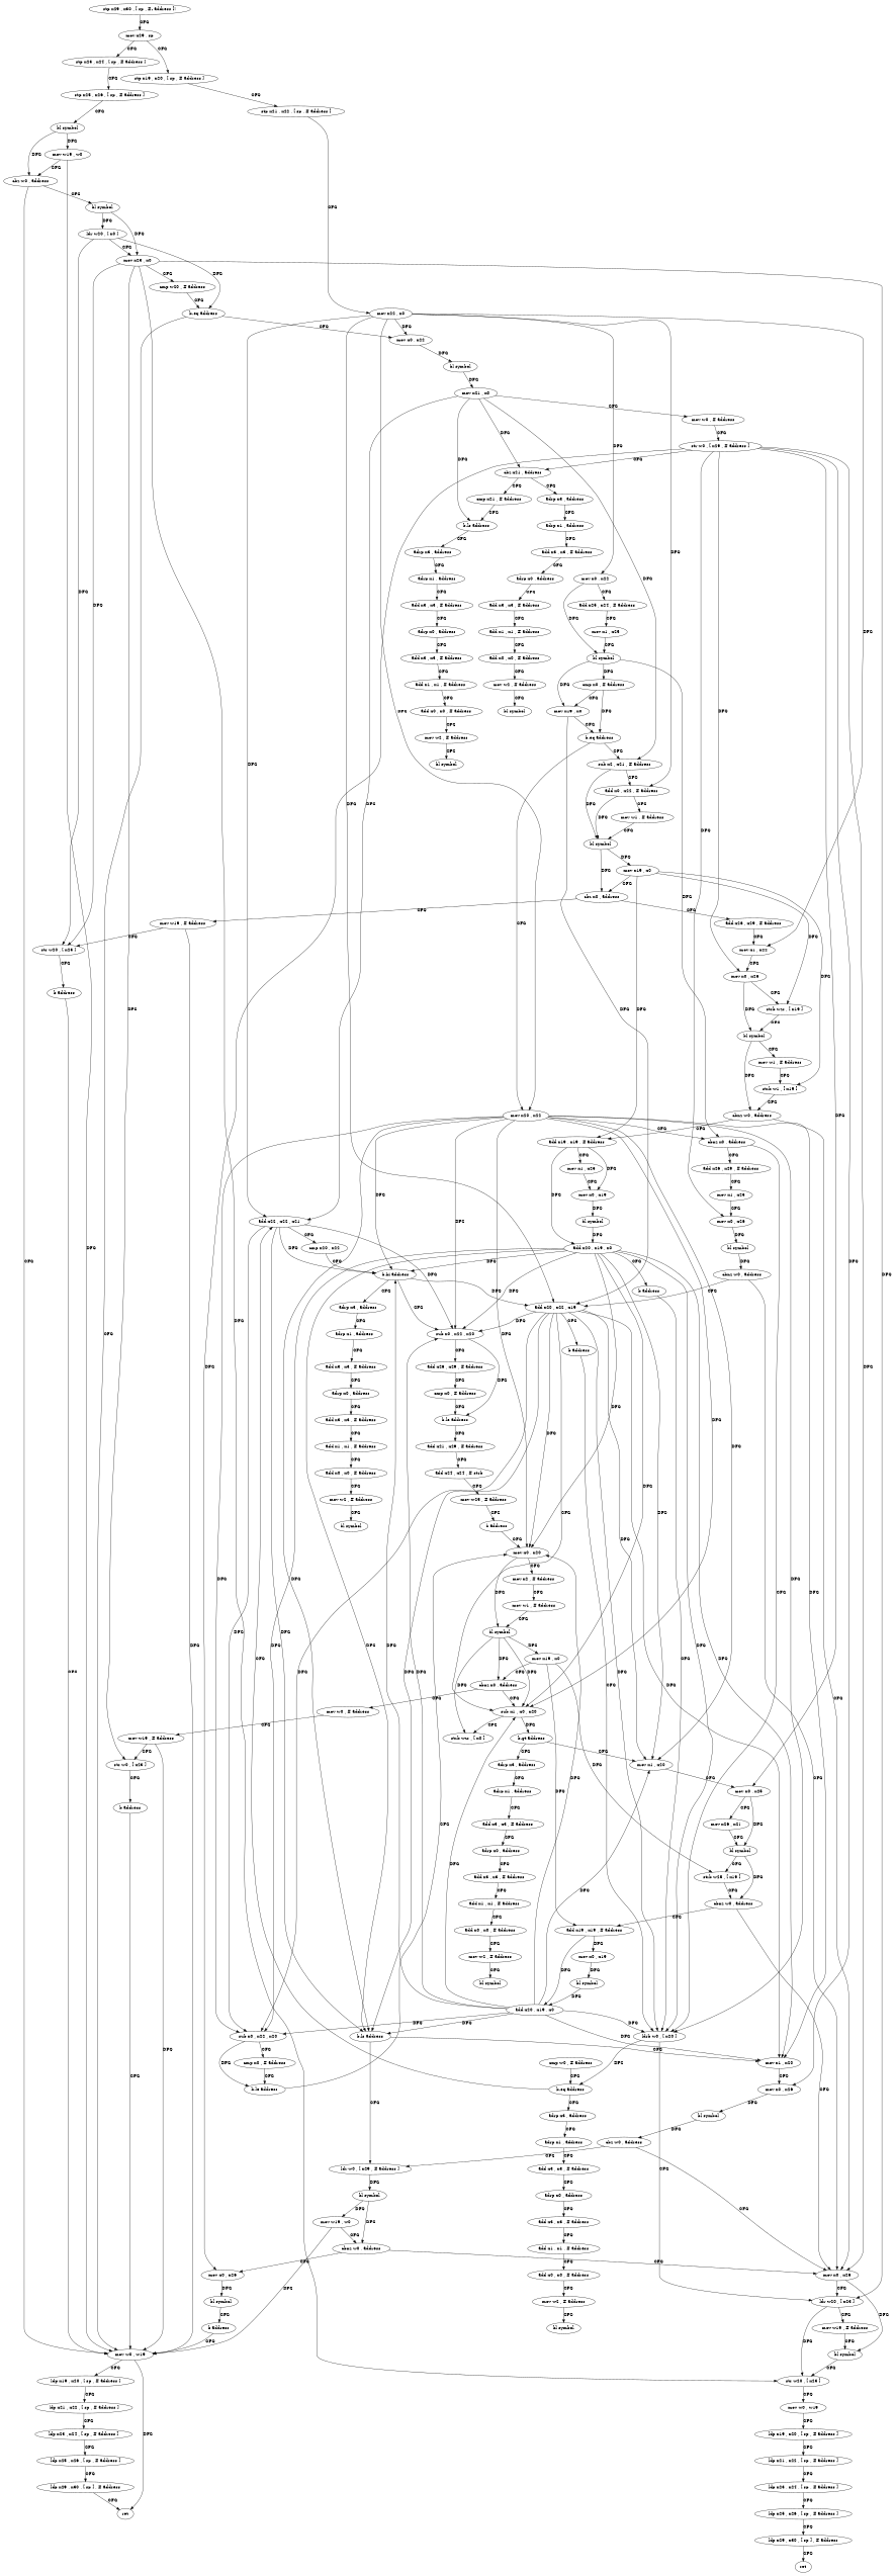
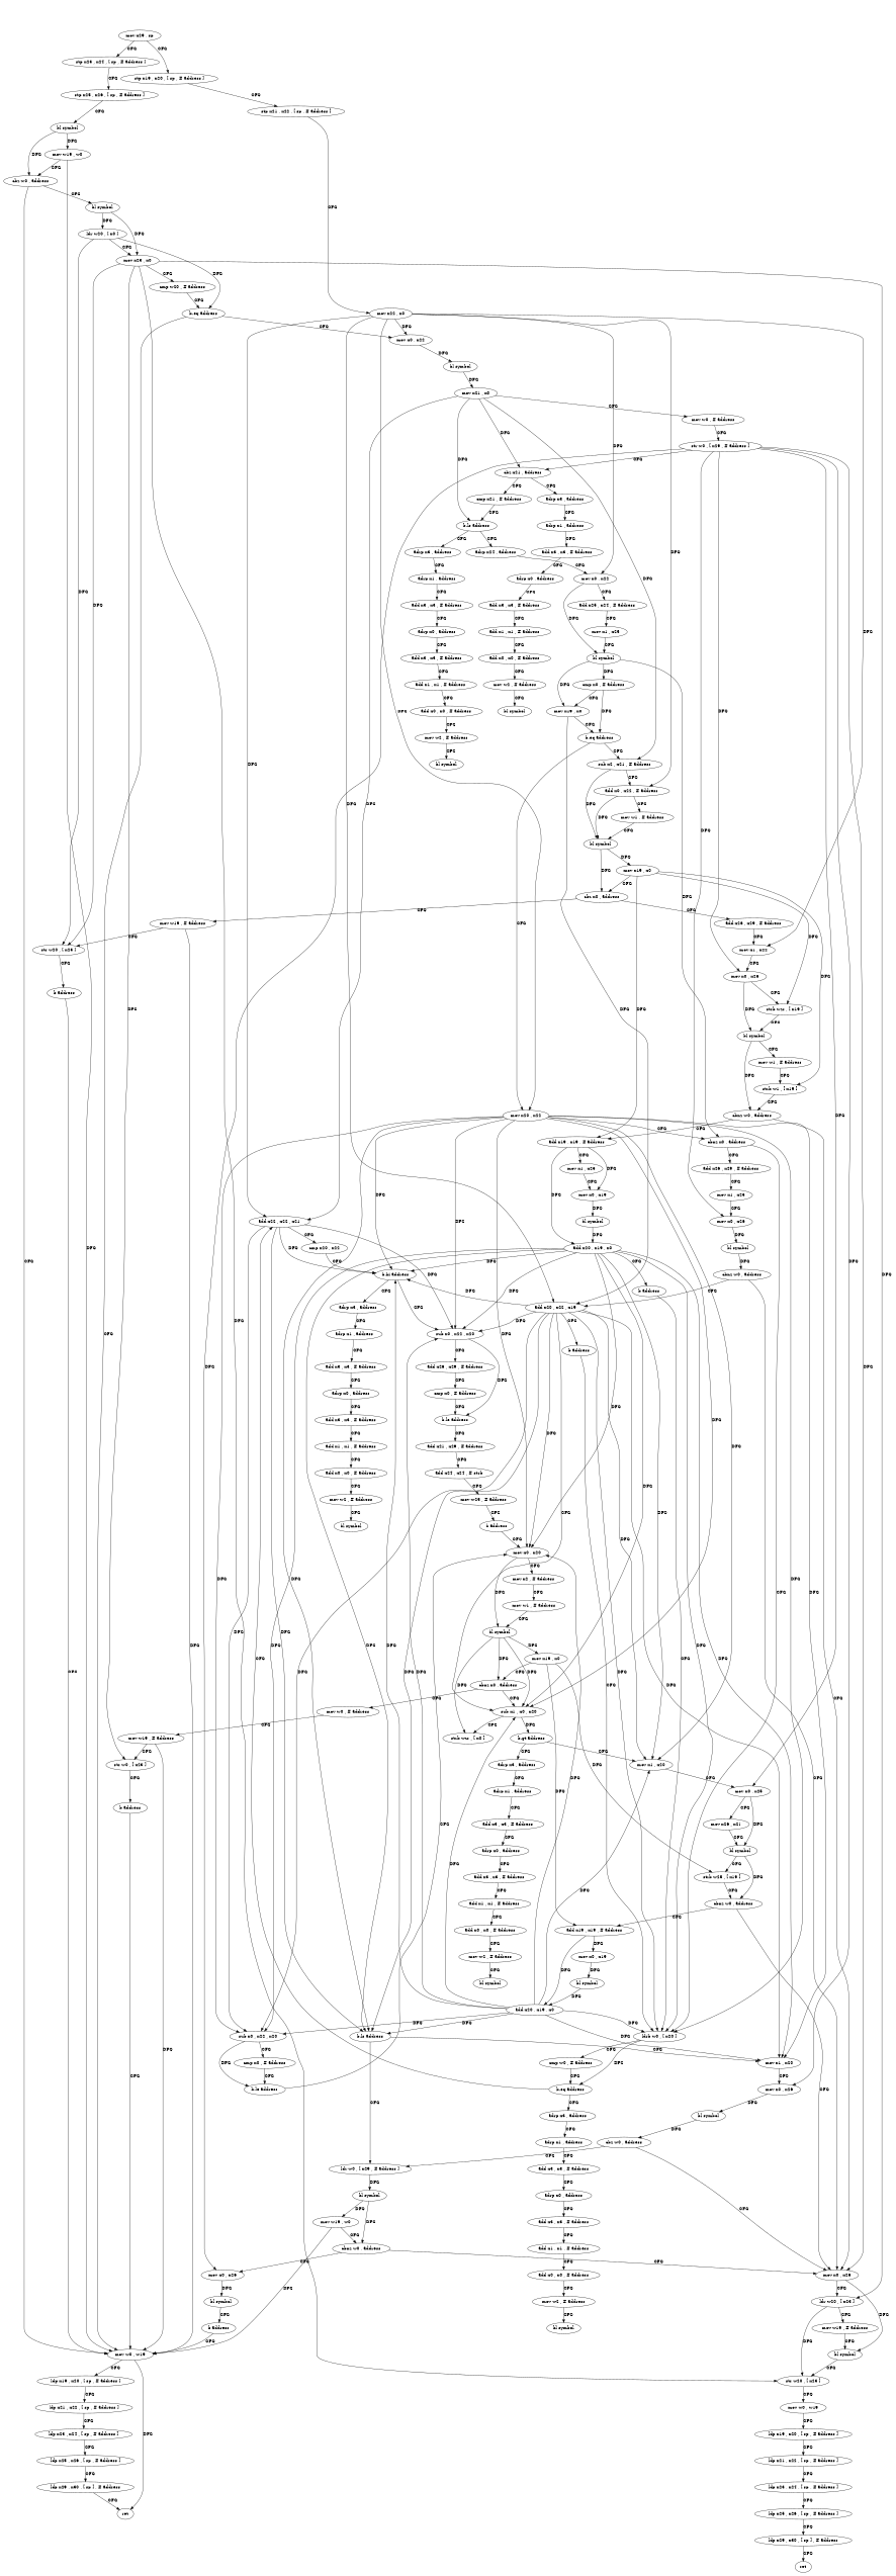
  digraph {
-   n1 [label="stp x29 , x30 , [ sp , #- address ]!"]
    n2 [label="mov x29 , sp"]
    n3 [label="stp x19 , x20 , [ sp , # address ]"]
    n4 [label="stp x23 , x24 , [ sp , # address ]"]
    n5 [label="stp x21 , x22 , [ sp , # address ]"]
    n6 [label="mov x22 , x0"]
    n7 [label="mov x0 , x22"]
    n8 [label="mov x0 , x22"]
    n9 [label="mov x20 , x22"]
    n10 [label="add x0 , x22 , # address"]
    n11 [label="mov x1 , x22"]
    n12 [label="add x20 , x22 , x19"]
    n13 [label="add x22 , x22 , x21"]
    n14 [label="stp x25 , x26 , [ sp , # address ]"]
    n15 [label="bl symbol"]
    n16 [label="add x25 , x24 , # address"]
    n17 [label="bl symbol"]
    n18 [label="cbnz x0 , address"]
    n19 [label="ldrb w0 , [ x20 ]"]
    n20 [label="b.hi address"]
    n21 [label="sub x0 , x22 , x20"]
    n22 [label="b.ls address"]
    n23 [label="mov x1 , x20"]
    n24 [label="mov x0 , x20"]
    n25 [label="sub x1 , x0 , x20"]
    n26 [label="mov x1 , x20"]
    n27 [label="sub x0 , x22 , x20"]
    n28 [label="bl symbol"]
    n29 [label="mov w1 , # address"]
    n30 [label="mov x0 , x26"]
    n31 [label="b address"]
    n32 [label="cmp x20 , x22"]
    n33 [label="bl symbol"]
    n34 [label="mov w19 , w0"]
    n35 [label="cbz w0 , address"]
    n36 [label="mov w0 , w19"]
    n37 [label="bl symbol"]
    n38 [label="ldp x19 , x20 , [ sp , # address ]"]
    n39 [label=ret]
    n40 [label="ldr w20 , [ x0 ]"]
    n41 [label="mov x23 , x0"]
    n42 [label="ldp x21 , x22 , [ sp , # address ]"]
    n43 [label="b.eq address"]
    n44 [label="str w20 , [ x23 ]"]
    n45 [label="cmp w20 , # address"]
    n46 [label="ldr w20 , [ x23 ]"]
    n47 [label="str w20 , [ x23 ]"]
    n48 [label="str w0 , [ x23 ]"]
    n49 [label="ldp x23 , x24 , [ sp , # address ]"]
    n50 [label="ldp x25 , x26 , [ sp , # address ]"]
    n51 [label="ldp x29 , x30 , [ sp ] , # address"]
    n52 [label="b address"]
    n53 [label="mov w19 , # address"]
    n54 [label="mov w0 , w19"]
    n55 [label="b address"]
    n56 [label="mov x21 , x0"]
    n57 [label="mov w0 , # address"]
    n58 [label="cbz x21 , address"]
    n59 [label="b.ls address"]
    n60 [label="sub x2 , x21 , # address"]
    n61 [label="str w0 , [ x29 , # address ]"]
    n62 [label="adrp x3 , address"]
    n63 [label="cmp x21 , # address"]
    n64 [label="adrp x3 , address"]
+   n65 [label="adrp x24 , address"]
    n66 [label="mov x0 , x26"]
    n67 [label="mov x0 , x26"]
    n68 [label="mov x0 , x26"]
    n69 [label="mov x0 , x26"]
    n70 [label="mov x0 , x25"]
    n71 [label="strb wzr , [ x19 ]"]
    n72 [label="bl symbol"]
    n73 [label="bl symbol"]
    n74 [label="bl symbol"]
    n75 [label="ldr w0 , [ x29 , # address ]"]
    n76 [label="bl symbol"]
    n77 [label="bl symbol"]
    n78 [label="bl symbol"]
    n79 [label="mov x26 , x21"]
    n80 [label="bl symbol"]
    n81 [label="adrp x1 , address"]
    n82 [label="add x3 , x3 , # address"]
    n83 [label="adrp x0 , address"]
    n84 [label="add x3 , x3 , # address"]
    n85 [label="add x1 , x1 , # address"]
    n86 [label="add x0 , x0 , # address"]
    n87 [label="mov w2 , # address"]
    n88 [label="bl symbol"]
    n89 [label="adrp x1 , address"]
    n90 [label="add x3 , x3 , # address"]
    n91 [label="adrp x0 , address"]
    n92 [label="add x3 , x3 , # address"]
    n93 [label="add x1 , x1 , # address"]
    n94 [label="add x0 , x0 , # address"]
    n95 [label="mov w2 , # address"]
    n96 [label="bl symbol"]
    n97 [label="mov x1 , x25"]
    n98 [label="cmp x0 , # address"]
    n99 [label="mov x19 , x0"]
    n100 [label="b.eq address"]
    n101 [label="add x26 , x29 , # address"]
    n102 [label="mov x19 , x0"]
    n103 [label="cbz x0 , address"]
    n104 [label="cmp w0 , # address"]
    n105 [label="b.eq address"]
    n106 [label="adrp x3 , address"]
    n107 [label="add x26 , x29 , # address"]
    n108 [label="b.le address"]
    n109 [label="mov x2 , # address"]
    n110 [label="bl symbol"]
    n111 [label="strb wzr , [ x0 ]"]
    n112 [label="b.gt address"]
    n113 [label="cmp x0 , # address"]
    n114 [label="b.le address"]
    n115 [label="strb w1 , [ x19 ]"]
    n116 [label="add x19 , x19 , # address"]
    n117 [label="mov w19 , # address"]
    n118 [label="add x26 , x29 , # address"]
    n119 [label="cbnz w0 , address"]
    n120 [label="mov x1 , x25"]
    n121 [label="mov x0 , x19"]
    n122 [label="add x20 , x19 , x0"]
    n123 [label="mov x1 , x25"]
    n124 [label="adrp x3 , address"]
    n125 [label="mov w1 , # address"]
    n126 [label="bl symbol"]
    n127 [label="b address"]
    n128 [label="cbnz w0 , address"]
    n129 [label="adrp x1 , address"]
    n130 [label="add x3 , x3 , # address"]
    n131 [label="ldp x19 , x20 , [ sp , # address ]"]
    n132 [label="ldp x21 , x22 , [ sp , # address ]"]
    n133 [label="ldp x23 , x24 , [ sp , # address ]"]
    n134 [label="ldp x25 , x26 , [ sp , # address ]"]
    n135 [label="ldp x29 , x30 , [ sp ] , # address"]
    n136 [label=ret]
    n137 [label="adrp x0 , address"]
    n138 [label="add x3 , x3 , # address"]
    n139 [label="add x1 , x1 , # address"]
    n140 [label="add x0 , x0 , # address"]
    n141 [label="mov w2 , # address"]
    n142 [label="bl symbol"]
    n143 [label="adrp x1 , address"]
    n144 [label="add x3 , x3 , # address"]
    n145 [label="cmp x0 , # address"]
    n146 [label="add x21 , x29 , # address"]
    n147 [label="adrp x0 , address"]
    n148 [label="add x3 , x3 , # address"]
    n149 [label="add x1 , x1 , # address"]
    n150 [label="add x0 , x0 , # address"]
    n151 [label="mov w2 , # address"]
    n152 [label="bl symbol"]
    n153 [label="add x24 , x24 , # strb"]
    n154 [label="mov w25 , # address"]
    n155 [label="mov w19 , w0"]
    n156 [label="cbnz w0 , address"]
    n157 [label="b address"]
    n158 [label="mov w1 , # address"]
    n159 [label="mov x19 , x0"]
    n160 [label="cbnz x0 , address"]
    n161 [label="b address"]
    n162 [label="cbz w0 , address"]
    n163 [label="strb w25 , [ x19 ]"]
    n164 [label="add x19 , x19 , # address"]
    n165 [label="mov w0 , # address"]
    n166 [label="cbnz w0 , address"]
    n167 [label="mov x0 , x19"]
    n168 [label="add x20 , x19 , x0"]
    n169 [label="mov w19 , # address"]
    n170 [label="adrp x3 , address"]
    n171 [label="adrp x1 , address"]
    n172 [label="add x3 , x3 , # address"]
    n173 [label="adrp x0 , address"]
    n174 [label="add x3 , x3 , # address"]
    n175 [label="add x1 , x1 , # address"]
    n176 [label="add x0 , x0 , # address"]
    n177 [label="mov w2 , # address"]
    n178 [label="bl symbol"]
    n179 [label="bl symbol"]
-   n1 -> n2 [label=CFG]
    n2 -> n3 [label=CFG]
    n2 -> n4 [label=CFG]
    n3 -> n5 [label=CFG]
    n4 -> n14 [label=CFG]
    n5 -> n6 [label=CFG]
    n6 -> n7 [label=DFG]
    n6 -> n8 [label=DFG]
    n6 -> n9 [label=DFG]
    n6 -> n10 [label=DFG]
    n6 -> n11 [label=DFG]
    n6 -> n12 [label=DFG]
    n6 -> n13 [label=DFG]
    n7 -> n15 [label=DFG]
    n8 -> n16 [label=CFG]
    n8 -> n17 [label=DFG]
    n9 -> n18 [label=CFG]
    n9 -> n19 [label=DFG]
    n9 -> n20 [label=DFG]
    n9 -> n21 [label=DFG]
    n9 -> n22 [label=DFG]
    n9 -> n23 [label=DFG]
    n9 -> n24 [label=DFG]
    n9 -> n25 [label=DFG]
    n9 -> n26 [label=DFG]
    n9 -> n27 [label=DFG]
    n10 -> n28 [label=DFG]
    n10 -> n29 [label=CFG]
    n11 -> n30 [label=CFG]
    n12 -> n19 [label=DFG]
-   n20 -> n12 [label=DFG]
+   n12 -> n20 [label=DFG]
    n12 -> n21 [label=DFG]
    n12 -> n22 [label=DFG]
    n12 -> n23 [label=DFG]
    n12 -> n24 [label=DFG]
    n12 -> n25 [label=CFG]
    n12 -> n26 [label=DFG]
    n12 -> n27 [label=DFG]
    n12 -> n31 [label=CFG]
    n13 -> n20 [label=DFG]
    n13 -> n21 [label=DFG]
    n13 -> n22 [label=DFG]
    n13 -> n27 [label=DFG]
    n13 -> n32 [label=CFG]
    n14 -> n33 [label=CFG]
    n15 -> n56 [label=DFG]
    n16 -> n97 [label=CFG]
    n17 -> n18 [label=DFG]
    n17 -> n98 [label=DFG]
    n17 -> n99 [label=DFG]
    n18 -> n19 [label=CFG]
    n18 -> n101 [label=CFG]
-   n19 -> n46 [label=CFG]
+   n19 -> n104 [label=CFG]
    n19 -> n105 [label=DFG]
    n20 -> n21 [label=CFG]
    n20 -> n106 [label=CFG]
    n21 -> n107 [label=CFG]
    n21 -> n108 [label=DFG]
    n22 -> n23 [label=CFG]
    n22 -> n75 [label=CFG]
    n23 -> n69 [label=CFG]
    n24 -> n109 [label=CFG]
    n24 -> n110 [label=DFG]
    n25 -> n111 [label=CFG]
    n25 -> n112 [label=DFG]
    n26 -> n70 [label=CFG]
    n27 -> n113 [label=CFG]
    n27 -> n114 [label=DFG]
    n28 -> n102 [label=DFG]
    n28 -> n103 [label=DFG]
    n29 -> n28 [label=CFG]
    n30 -> n71 [label=CFG]
    n30 -> n72 [label=DFG]
    n31 -> n19 [label=CFG]
    n32 -> n20 [label=CFG]
    n33 -> n34 [label=DFG]
    n33 -> n35 [label=DFG]
    n34 -> n35 [label=CFG]
    n34 -> n36 [label=DFG]
    n35 -> n36 [label=CFG]
    n35 -> n37 [label=CFG]
    n36 -> n38 [label=CFG]
    n36 -> n39 [label=DFG]
    n37 -> n40 [label=DFG]
    n37 -> n41 [label=DFG]
    n38 -> n42 [label=CFG]
    n40 -> n41 [label=CFG]
    n40 -> n43 [label=DFG]
    n40 -> n44 [label=DFG]
    n41 -> n44 [label=DFG]
    n41 -> n45 [label=CFG]
    n41 -> n46 [label=DFG]
    n41 -> n47 [label=DFG]
    n41 -> n48 [label=DFG]
    n42 -> n49 [label=CFG]
    n43 -> n7 [label=CFG]
    n43 -> n36 [label=CFG]
    n44 -> n52 [label=CFG]
    n45 -> n43 [label=CFG]
    n46 -> n47 [label=DFG]
    n46 -> n53 [label=CFG]
    n47 -> n54 [label=CFG]
    n48 -> n55 [label=CFG]
    n49 -> n50 [label=CFG]
    n50 -> n51 [label=CFG]
    n51 -> n39 [label=CFG]
    n52 -> n36 [label=CFG]
    n53 -> n73 [label=CFG]
    n54 -> n131 [label=CFG]
    n55 -> n36 [label=CFG]
    n56 -> n13 [label=DFG]
    n56 -> n57 [label=CFG]
    n56 -> n58 [label=DFG]
    n56 -> n59 [label=DFG]
    n56 -> n60 [label=DFG]
    n57 -> n61 [label=CFG]
    n58 -> n62 [label=CFG]
    n58 -> n63 [label=CFG]
    n59 -> n64 [label=CFG]
+   n59 -> n65 [label=CFG]
    n60 -> n10 [label=CFG]
    n60 -> n28 [label=DFG]
    n61 -> n30 [label=DFG]
    n61 -> n58 [label=CFG]
    n61 -> n66 [label=DFG]
    n61 -> n67 [label=DFG]
    n61 -> n68 [label=DFG]
    n61 -> n69 [label=DFG]
    n61 -> n70 [label=DFG]
    n62 -> n81 [label=CFG]
    n63 -> n59 [label=CFG]
    n64 -> n89 [label=CFG]
+   n65 -> n8 [label=CFG]
    n66 -> n46 [label=CFG]
    n66 -> n73 [label=DFG]
    n67 -> n74 [label=DFG]
    n68 -> n77 [label=DFG]
    n69 -> n78 [label=DFG]
    n70 -> n79 [label=CFG]
    n70 -> n80 [label=DFG]
    n71 -> n72 [label=CFG]
    n72 -> n119 [label=DFG]
    n72 -> n125 [label=CFG]
    n73 -> n47 [label=CFG]
    n74 -> n128 [label=DFG]
    n75 -> n76 [label=DFG]
    n76 -> n155 [label=DFG]
    n76 -> n156 [label=DFG]
    n77 -> n161 [label=CFG]
    n78 -> n162 [label=DFG]
    n79 -> n80 [label=CFG]
    n80 -> n163 [label=CFG]
    n80 -> n166 [label=DFG]
    n81 -> n82 [label=CFG]
    n82 -> n83 [label=CFG]
    n83 -> n84 [label=CFG]
    n84 -> n85 [label=CFG]
    n85 -> n86 [label=CFG]
    n86 -> n87 [label=CFG]
    n87 -> n88 [label=CFG]
    n89 -> n90 [label=CFG]
    n90 -> n91 [label=CFG]
    n91 -> n92 [label=CFG]
    n92 -> n93 [label=CFG]
    n93 -> n94 [label=CFG]
    n94 -> n95 [label=CFG]
    n95 -> n96 [label=CFG]
    n97 -> n17 [label=CFG]
    n98 -> n99 [label=CFG]
    n98 -> n100 [label=DFG]
    n99 -> n12 [label=DFG]
    n99 -> n100 [label=CFG]
    n100 -> n9 [label=CFG]
    n100 -> n60 [label=CFG]
    n101 -> n123 [label=CFG]
    n102 -> n71 [label=DFG]
    n102 -> n103 [label=CFG]
    n102 -> n115 [label=DFG]
    n102 -> n116 [label=DFG]
    n103 -> n117 [label=CFG]
    n103 -> n118 [label=CFG]
    n104 -> n105 [label=CFG]
    n105 -> n13 [label=CFG]
    n105 -> n124 [label=CFG]
    n106 -> n143 [label=CFG]
    n107 -> n145 [label=CFG]
    n108 -> n146 [label=CFG]
    n109 -> n158 [label=CFG]
    n110 -> n25 [label=DFG]
    n110 -> n111 [label=DFG]
    n110 -> n159 [label=DFG]
    n110 -> n160 [label=DFG]
    n112 -> n26 [label=CFG]
    n112 -> n170 [label=CFG]
    n113 -> n114 [label=CFG]
    n114 -> n24 [label=CFG]
    n115 -> n119 [label=CFG]
    n116 -> n120 [label=CFG]
    n116 -> n121 [label=DFG]
    n116 -> n122 [label=DFG]
    n117 -> n36 [label=DFG]
    n117 -> n44 [label=CFG]
    n118 -> n11 [label=CFG]
    n119 -> n66 [label=CFG]
    n119 -> n116 [label=CFG]
    n120 -> n121 [label=CFG]
    n121 -> n126 [label=DFG]
    n122 -> n19 [label=DFG]
    n122 -> n20 [label=DFG]
    n122 -> n21 [label=DFG]
    n122 -> n22 [label=DFG]
    n122 -> n23 [label=DFG]
    n122 -> n24 [label=DFG]
    n122 -> n25 [label=DFG]
    n122 -> n26 [label=DFG]
    n122 -> n27 [label=DFG]
    n122 -> n127 [label=CFG]
    n123 -> n67 [label=CFG]
    n124 -> n129 [label=CFG]
    n125 -> n115 [label=CFG]
    n126 -> n122 [label=DFG]
    n127 -> n19 [label=CFG]
    n128 -> n12 [label=CFG]
    n128 -> n66 [label=CFG]
    n129 -> n130 [label=CFG]
    n130 -> n137 [label=CFG]
    n131 -> n132 [label=CFG]
    n132 -> n133 [label=CFG]
    n133 -> n134 [label=CFG]
    n134 -> n135 [label=CFG]
    n135 -> n136 [label=CFG]
    n137 -> n138 [label=CFG]
    n138 -> n139 [label=CFG]
    n139 -> n140 [label=CFG]
    n140 -> n141 [label=CFG]
    n141 -> n142 [label=CFG]
    n143 -> n144 [label=CFG]
    n144 -> n147 [label=CFG]
    n145 -> n108 [label=CFG]
    n146 -> n153 [label=CFG]
    n147 -> n148 [label=CFG]
    n148 -> n149 [label=CFG]
    n149 -> n150 [label=CFG]
    n150 -> n151 [label=CFG]
    n151 -> n152 [label=CFG]
    n153 -> n154 [label=CFG]
    n154 -> n157 [label=CFG]
    n155 -> n36 [label=DFG]
    n155 -> n156 [label=CFG]
    n156 -> n66 [label=CFG]
    n156 -> n68 [label=CFG]
    n157 -> n24 [label=CFG]
    n158 -> n110 [label=CFG]
    n159 -> n160 [label=CFG]
    n159 -> n163 [label=DFG]
    n159 -> n164 [label=DFG]
    n160 -> n25 [label=CFG]
    n160 -> n165 [label=CFG]
    n161 -> n36 [label=CFG]
    n162 -> n66 [label=CFG]
    n162 -> n75 [label=CFG]
    n163 -> n166 [label=CFG]
    n164 -> n167 [label=DFG]
    n164 -> n168 [label=DFG]
    n165 -> n169 [label=CFG]
    n166 -> n66 [label=CFG]
    n166 -> n164 [label=CFG]
    n167 -> n179 [label=DFG]
    n168 -> n19 [label=DFG]
    n168 -> n20 [label=DFG]
    n168 -> n21 [label=DFG]
    n168 -> n22 [label=DFG]
    n168 -> n23 [label=DFG]
    n168 -> n24 [label=DFG]
    n168 -> n25 [label=DFG]
    n168 -> n26 [label=DFG]
    n168 -> n27 [label=DFG]
    n169 -> n36 [label=DFG]
    n169 -> n48 [label=CFG]
    n170 -> n171 [label=CFG]
    n171 -> n172 [label=CFG]
    n172 -> n173 [label=CFG]
    n173 -> n174 [label=CFG]
    n174 -> n175 [label=CFG]
    n175 -> n176 [label=CFG]
    n176 -> n177 [label=CFG]
    n177 -> n178 [label=CFG]
    n179 -> n168 [label=DFG]
  }
